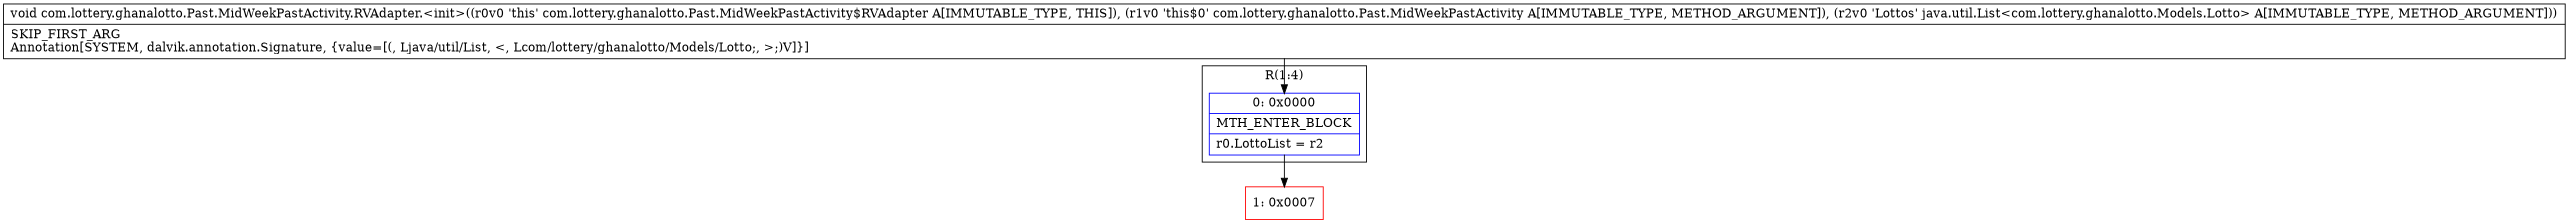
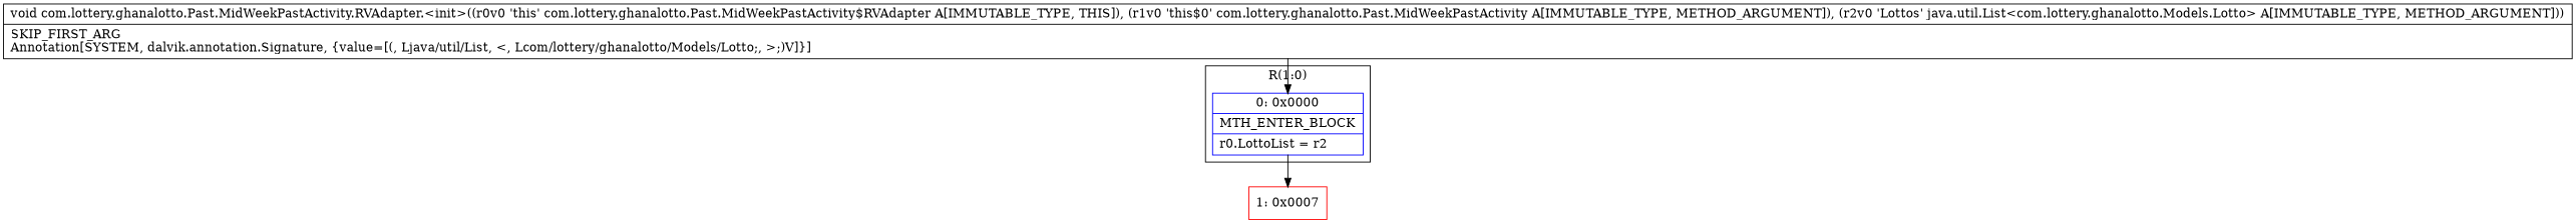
  digraph {
    node [shape=record]
    n1 [color=blue label="{0\:\ 0x0000|MTH_ENTER_BLOCK\l|r0.LottoList = r2\l}"]
    n2 [color=red label="{1\:\ 0x0007}"]
    n3 [label="{void com.lottery.ghanalotto.Past.MidWeekPastActivity.RVAdapter.\<init\>((r0v0 'this' com.lottery.ghanalotto.Past.MidWeekPastActivity$RVAdapter A[IMMUTABLE_TYPE, THIS]), (r1v0 'this$0' com.lottery.ghanalotto.Past.MidWeekPastActivity A[IMMUTABLE_TYPE, METHOD_ARGUMENT]), (r2v0 'Lottos' java.util.List\<com.lottery.ghanalotto.Models.Lotto\> A[IMMUTABLE_TYPE, METHOD_ARGUMENT]))  | SKIP_FIRST_ARG\lAnnotation[SYSTEM, dalvik.annotation.Signature, \{value=[(, Ljava\/util\/List, \<, Lcom\/lottery\/ghanalotto\/Models\/Lotto;, \>;)V]\}]\l}"]
    subgraph cluster_1 {
-     label="R(1:4)"
+     label="R(1:0)"
      n1
    }
    n1 -> n2
    n3 -> n1
  }
